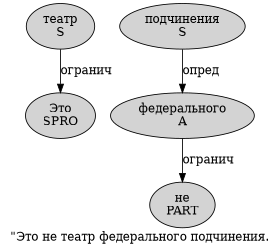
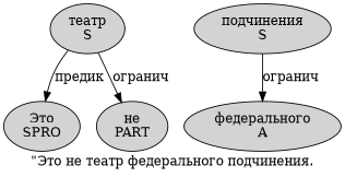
  digraph {
    label="\"Это не театр федерального подчинения."
    node [fillcolor=lightgray penwidth=1 shape=ellipse style=filled]
    n1 [label="Это\nSPRO"]
    n2 [label="не\nPART"]
    n3 [label="театр\nS"]
    n4 [label="подчинения\nS"]
    n5 [label="федерального\nA"]
-   n3 -> n1 [label="огранич"]
-   n5 -> n2 [label="огранич"]
-   n4 -> n5 [label="опред"]
+   n3 -> n1 [label="предик"]
+   n3 -> n2 [label="огранич"]
+   n4 -> n5 [label="огранич"]
  }
